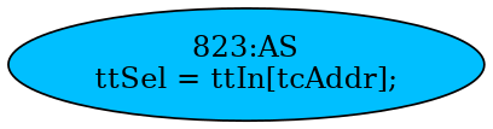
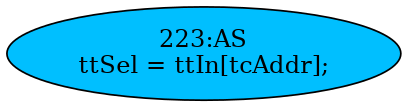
  strict digraph {
-   n1 [ast="<pyverilog.vparser.ast.Assign object at 0x7f9e057e7ad0>" def_var="['ttSel']" fillcolor=deepskyblue label="823:AS\nttSel = ttIn[tcAddr];" statements="[]" style=filled typ=Assign use_var="['ttIn', 'tcAddr']"]
+   n1 [ast="<pyverilog.vparser.ast.Assign object at 0x7f9e057e7ad0>" def_var="['ttSel']" fillcolor=deepskyblue label="223:AS\nttSel = ttIn[tcAddr];" statements="[]" style=filled typ=Assign use_var="['ttIn', 'tcAddr']"]
  }
